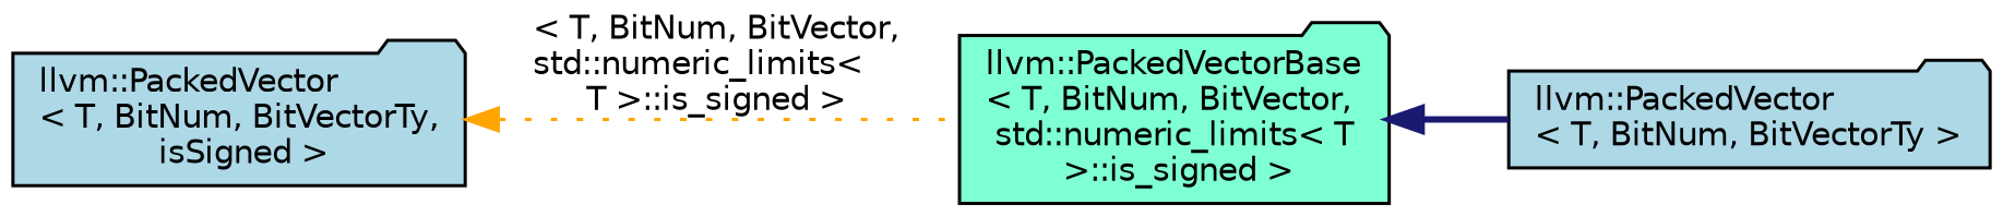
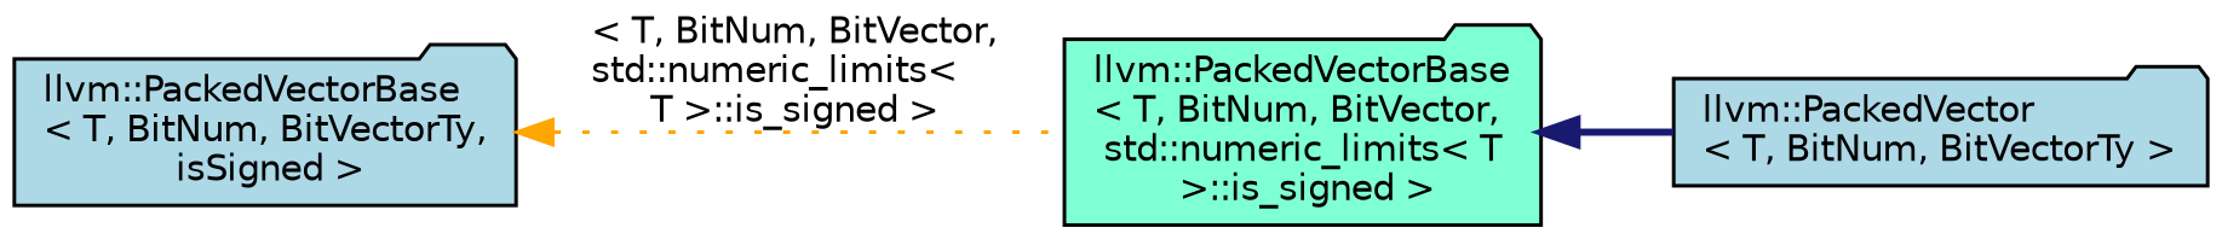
  digraph {
    rankdir=LR
    node [color=black fillcolor=lightblue fontname=Helvetica fontsize=10 shape=folder style=filled]
    edge [dir=back fontname=Helvetica fontsize=10 labelfontname=Helvetica labelfontsize=10]
-   n1 [fontcolor=black height=0.2 label="llvm::PackedVector\l\< T, BitNum, BitVectorTy,\l isSigned \>" width=0.4]
+   n1 [fontcolor=black height=0.2 label="llvm::PackedVectorBase\l\< T, BitNum, BitVectorTy,\l isSigned \>" width=0.4]
    n2 [height=0.2 label="llvm::PackedVectorBase\l\< T, BitNum, BitVector,\l std::numeric_limits\< T\l \>::is_signed \>" width=0.4 fillcolor=aquamarine]
    n3 [height=0.2 label="llvm::PackedVector\l\< T, BitNum, BitVectorTy \>" width=0.4]
    n1 -> n2 [color=orange label=" \< T, BitNum, BitVector,\l std::numeric_limits\<\l T \>::is_signed \>" style=dotted]
    n2 -> n3 [color=midnightblue style=bold]
  }
